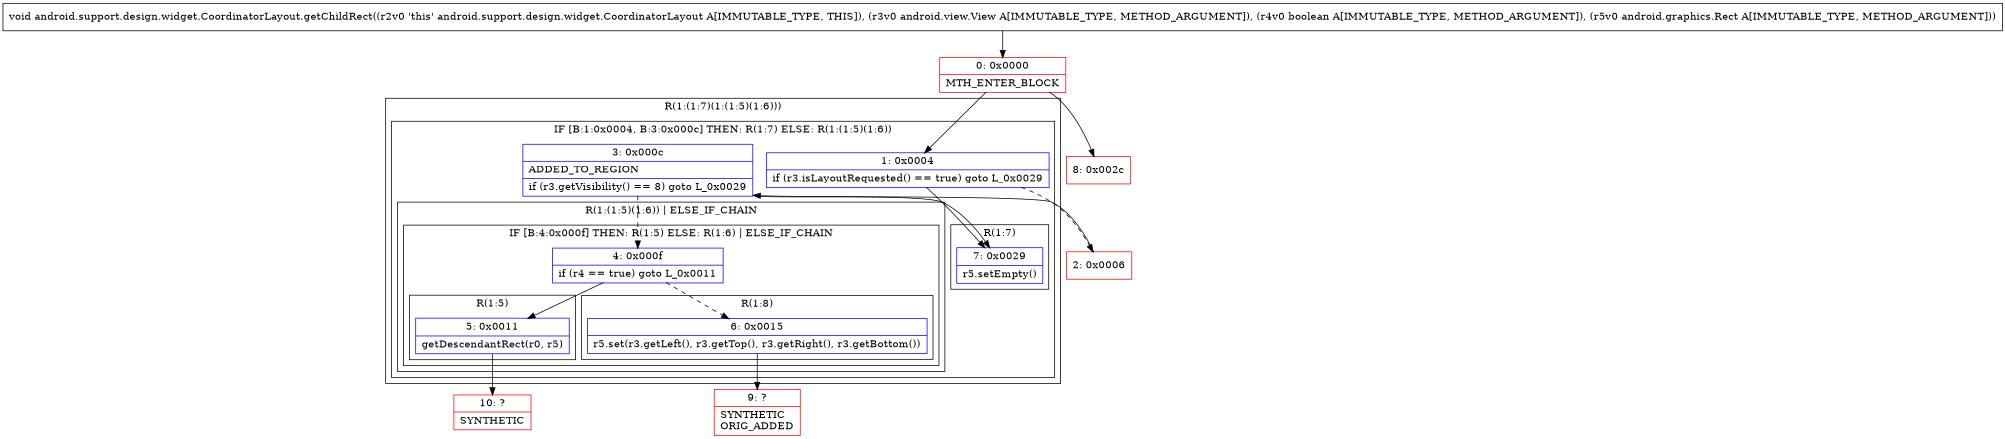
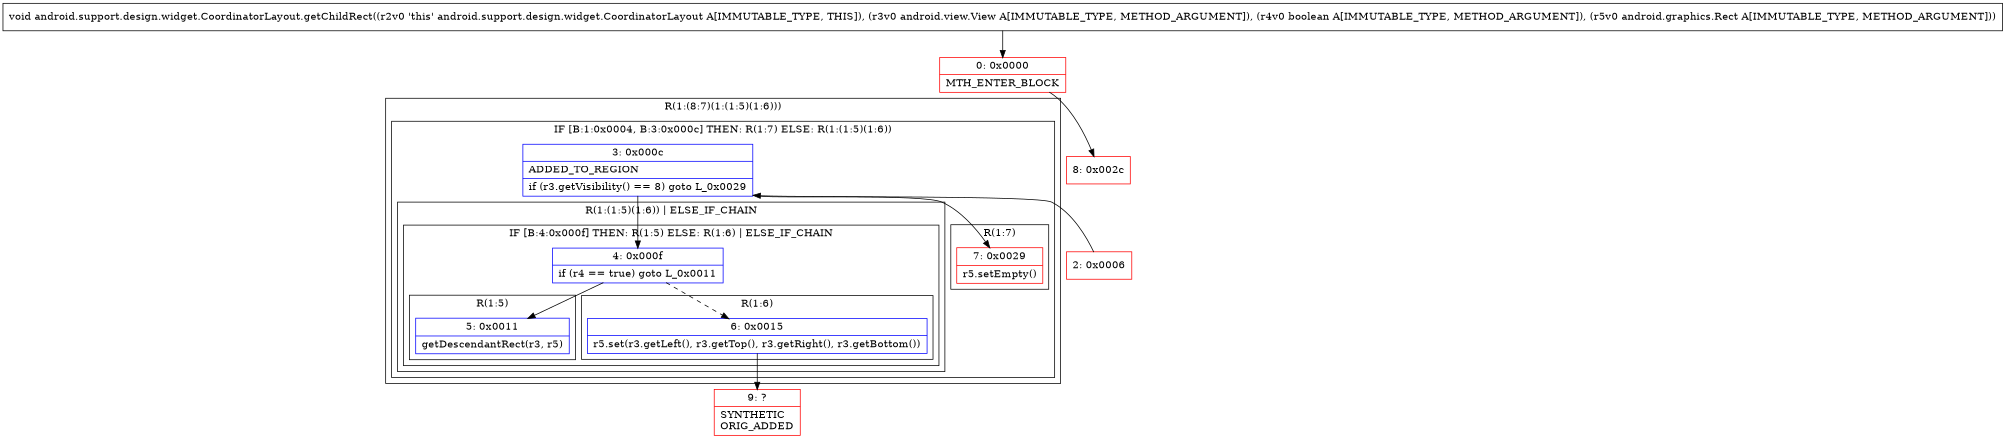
  digraph {
    node [color=blue shape=record]
-   n1 [label="{7\:\ 0x0029|r5.setEmpty()\l}"]
-   n2 [label="{5\:\ 0x0011|getDescendantRect(r0, r5)\l}"]
+   n1 [color=red label="{7\:\ 0x0029|r5.setEmpty()\l}"]
+   n2 [label="{5\:\ 0x0011|getDescendantRect(r3, r5)\l}"]
    n3 [label="{6\:\ 0x0015|r5.set(r3.getLeft(), r3.getTop(), r3.getRight(), r3.getBottom())\l}"]
    n4 [label="{4\:\ 0x000f|if (r4 == true) goto L_0x0011\l}"]
-   n5 [label="{1\:\ 0x0004|if (r3.isLayoutRequested() == true) goto L_0x0029\l}"]
    n6 [label="{3\:\ 0x000c|ADDED_TO_REGION\l|if (r3.getVisibility() == 8) goto L_0x0029\l}"]
-   n7 [color=red label="{10\:\ ?|SYNTHETIC\l}"]
    n8 [color=red label="{9\:\ ?|SYNTHETIC\lORIG_ADDED\l}"]
    n9 [color=red label="{2\:\ 0x0006}"]
    n10 [color=red label="{8\:\ 0x002c}"]
    n11 [color=red label="{0\:\ 0x0000|MTH_ENTER_BLOCK\l}"]
    n12 [label="{void android.support.design.widget.CoordinatorLayout.getChildRect((r2v0 'this' android.support.design.widget.CoordinatorLayout A[IMMUTABLE_TYPE, THIS]), (r3v0 android.view.View A[IMMUTABLE_TYPE, METHOD_ARGUMENT]), (r4v0 boolean A[IMMUTABLE_TYPE, METHOD_ARGUMENT]), (r5v0 android.graphics.Rect A[IMMUTABLE_TYPE, METHOD_ARGUMENT])) }" color=""]
    subgraph cluster_1 {
-     label="R(1:(1:7)(1:(1:5)(1:6)))"
+     label="R(1:(8:7)(1:(1:5)(1:6)))"
      subgraph cluster_2 {
        label="IF [B:1:0x0004, B:3:0x000c] THEN: R(1:7) ELSE: R(1:(1:5)(1:6))"
-       n5
        n6
        subgraph cluster_3 {
          label="R(1:7)"
          n1
        }
        subgraph cluster_4 {
          label="R(1:(1:5)(1:6)) | ELSE_IF_CHAIN\l"
          subgraph cluster_5 {
            label="IF [B:4:0x000f] THEN: R(1:5) ELSE: R(1:6) | ELSE_IF_CHAIN\l"
            n4
            subgraph cluster_6 {
              label="R(1:5)"
              n2
            }
            subgraph cluster_7 {
-             label="R(1:8)"
+             label="R(1:6)"
              n3
            }
          }
        }
      }
    }
-   n2 -> n7
    n3 -> n8
    n4 -> n2
    n4 -> n3 [style=dashed]
-   n5 -> n1
-   n5 -> n9 [style=dashed]
    n6 -> n1
-   n6 -> n4 [style=dashed]
+   n6 -> n4 [style=solid]
    n9 -> n6
-   n11 -> n5
    n11 -> n10
    n12 -> n11
  }
